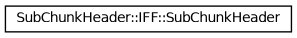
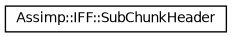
  digraph {
    rankdir=LR
-   n1 [color=black fillcolor=white fontname=Helvetica fontsize=10 height=0.2 label="SubChunkHeader::IFF::SubChunkHeader" shape=record style=filled width=0.4]
+   n1 [color=black fillcolor=white fontname=Helvetica fontsize=10 height=0.2 label="Assimp::IFF::SubChunkHeader" shape=record style=filled width=0.4]
  }
